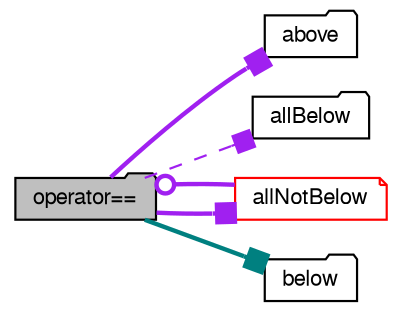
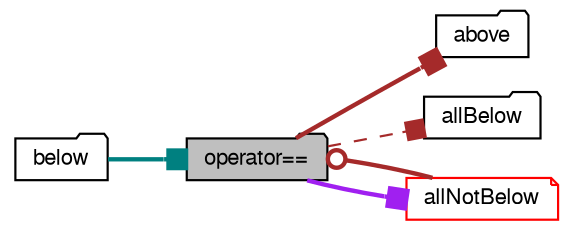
  digraph {
    rankdir=LR
    node [color=black fontname=FreeSans fontsize=10 shape=folder]
    edge [arrowhead=box color=purple fontname=FreeSans fontsize=10 labelfontname=FreeSans labelfontsize=10 style=bold]
    n1 [fillcolor=grey75 fontcolor=black height=0.2 label="operator==" style=filled width=0.4]
    n2 [height=0.2 label=above width=0.4]
    n3 [height=0.2 label=allBelow width=0.4]
    n4 [color=red height=0.2 label=allNotBelow shape=note width=0.4]
    n5 [height=0.2 label=below width=0.4]
-   n1 -> n2
-   n1 -> n3 [style=dashed]
+   n1 -> n2 [color=brown]
+   n1 -> n3 [color=brown style=dashed]
    n1 -> n4
-   n1 -> n5 [color=teal]
-   n4 -> n1 [arrowhead=odot]
+   n5 -> n1 [color=teal]
+   n4 -> n1 [arrowhead=odot color=brown]
  }
